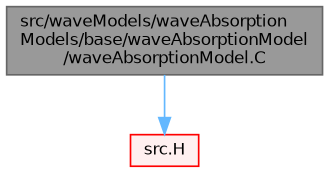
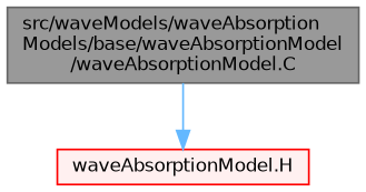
  digraph {
    node [fontname=Helvetica fontsize=10 shape=box style=filled]
    n1 [color=gray40 fillcolor=grey60 fontcolor=black height=0.2 label="src/waveModels/waveAbsorption\lModels/base/waveAbsorptionModel\l/waveAbsorptionModel.C" width=0.4]
-   n2 [color=red fillcolor="#FFF0F0" height=0.2 label="src.H" width=0.4]
+   n2 [color=red fillcolor="#FFF0F0" height=0.2 label="waveAbsorptionModel.H" width=0.4]
    n1 -> n2 [color=steelblue1 fontname=Helvetica fontsize=10 labelfontname=Helvetica labelfontsize=10 style=solid]
  }
